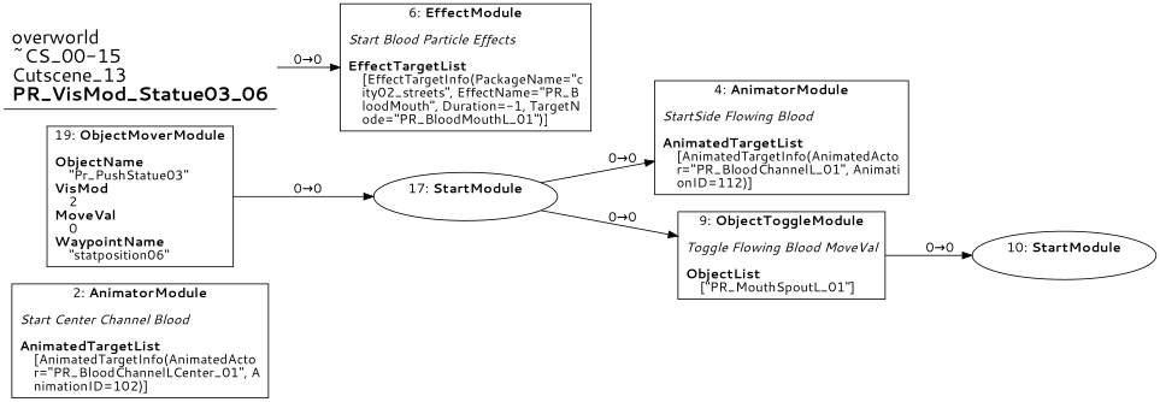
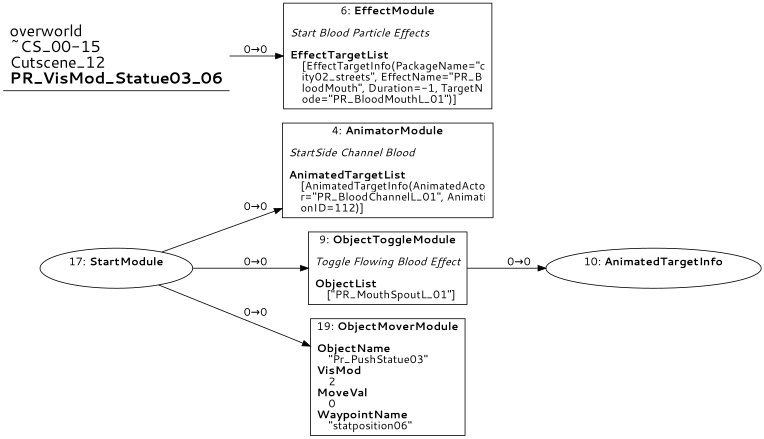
  digraph {
    fontname="Segoe UI"
    rankdir=LR
    splines=spline
    node [fontname="Segoe UI" shape=box]
    edge [fontname="Segoe UI"]
-   n1 [label=<2: <b>AnimatorModule</b><br/><br/><i>Start Center Channel Blood<br align="left"/></i><br align="left"/><b>AnimatedTargetList</b><br align="left"/>    [AnimatedTargetInfo(AnimatedActo<br align="left"/>    r=&quot;PR_BloodChannelLCenter_01&quot;, A<br align="left"/>    nimationID=102)]<br align="left"/>>]
-   n2 [label=<4: <b>AnimatorModule</b><br/><br/><i>StartSide Flowing Blood<br align="left"/></i><br align="left"/><b>AnimatedTargetList</b><br align="left"/>    [AnimatedTargetInfo(AnimatedActo<br align="left"/>    r=&quot;PR_BloodChannelL_01&quot;, Animati<br align="left"/>    onID=112)]<br align="left"/>>]
+   n2 [label=<4: <b>AnimatorModule</b><br/><br/><i>StartSide Channel Blood<br align="left"/></i><br align="left"/><b>AnimatedTargetList</b><br align="left"/>    [AnimatedTargetInfo(AnimatedActo<br align="left"/>    r=&quot;PR_BloodChannelL_01&quot;, Animati<br align="left"/>    onID=112)]<br align="left"/>>]
    n3 [label=<6: <b>EffectModule</b><br/><br/><i>Start Blood Particle Effects<br align="left"/></i><br align="left"/><b>EffectTargetList</b><br align="left"/>    [EffectTargetInfo(PackageName=&quot;c<br align="left"/>    ity02_streets&quot;, EffectName=&quot;PR_B<br align="left"/>    loodMouth&quot;, Duration=-1, TargetN<br align="left"/>    ode=&quot;PR_BloodMouthL_01&quot;)]<br align="left"/>>]
-   n4 [label=<9: <b>ObjectToggleModule</b><br/><br/><i>Toggle Flowing Blood MoveVal<br align="left"/></i><br align="left"/><b>ObjectList</b><br align="left"/>    [&quot;PR_MouthSpoutL_01&quot;]<br align="left"/>>]
-   n5 [label=<10: <b>StartModule</b><br/><br/>> shape=oval]
+   n4 [label=<9: <b>ObjectToggleModule</b><br/><br/><i>Toggle Flowing Blood Effect<br align="left"/></i><br align="left"/><b>ObjectList</b><br align="left"/>    [&quot;PR_MouthSpoutL_01&quot;]<br align="left"/>>]
+   n5 [label=<10: <b>AnimatedTargetInfo</b><br/><br/>> shape=oval]
    n6 [label=<17: <b>StartModule</b><br/><br/>> shape=oval]
    n7 [label=<19: <b>ObjectMoverModule</b><br/><br/><b>ObjectName</b><br align="left"/>    &quot;Pr_PushStatue03&quot;<br align="left"/><b>VisMod</b><br align="left"/>    2<br align="left"/><b>MoveVal</b><br align="left"/>    0<br align="left"/><b>WaypointName</b><br align="left"/>    &quot;statposition06&quot;<br align="left"/>>]
-   n8 [label=<<font point-size="20">overworld<br align="left"/>~CS_00-15<br align="left"/>Cutscene_13<br align="left"/><b>PR_VisMod_Statue03_06</b><br align="left"/></font>> shape=underline]
+   n8 [label=<<font point-size="20">overworld<br align="left"/>~CS_00-15<br align="left"/>Cutscene_12<br align="left"/><b>PR_VisMod_Statue03_06</b><br align="left"/></font>> shape=underline]
    n4 -> n5 [label="0→0"]
    n6 -> n2 [label="0→0"]
    n6 -> n4 [label="0→0"]
-   n7 -> n6 [label="0→0"]
+   n6 -> n7 [label="0→0"]
    n8 -> n3 [label="0→0"]
  }
